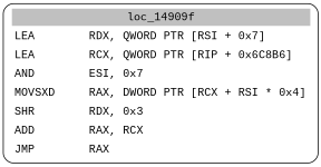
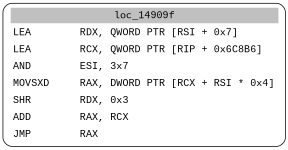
  digraph {
-   n1 [fontname="Courier New" label=<<table border="0" cellborder="0" cellpadding="3"><tr><td align="center" colspan="2" bgcolor="grey">loc_14909f</td></tr><tr><td align="left">LEA        RDX, QWORD PTR [RSI + 0x7]</td></tr><tr><td align="left">LEA        RCX, QWORD PTR [RIP + 0x6C8B6]</td></tr><tr><td align="left">AND        ESI, 0x7</td></tr><tr><td align="left">MOVSXD     RAX, DWORD PTR [RCX + RSI * 0x4]</td></tr><tr><td align="left">SHR        RDX, 0x3</td></tr><tr><td align="left">ADD        RAX, RCX</td></tr><tr><td align="left">JMP        RAX</td></tr></table>> shape=Mrecord]
+   n1 [fontname="Courier New" label=<<table border="0" cellborder="0" cellpadding="3"><tr><td align="center" colspan="2" bgcolor="grey">loc_14909f</td></tr><tr><td align="left">LEA        RDX, QWORD PTR [RSI + 0x7]</td></tr><tr><td align="left">LEA        RCX, QWORD PTR [RIP + 0x6C8B6]</td></tr><tr><td align="left">AND        ESI, 3x7</td></tr><tr><td align="left">MOVSXD     RAX, DWORD PTR [RCX + RSI * 0x4]</td></tr><tr><td align="left">SHR        RDX, 0x3</td></tr><tr><td align="left">ADD        RAX, RCX</td></tr><tr><td align="left">JMP        RAX</td></tr></table>> shape=Mrecord]
  }
